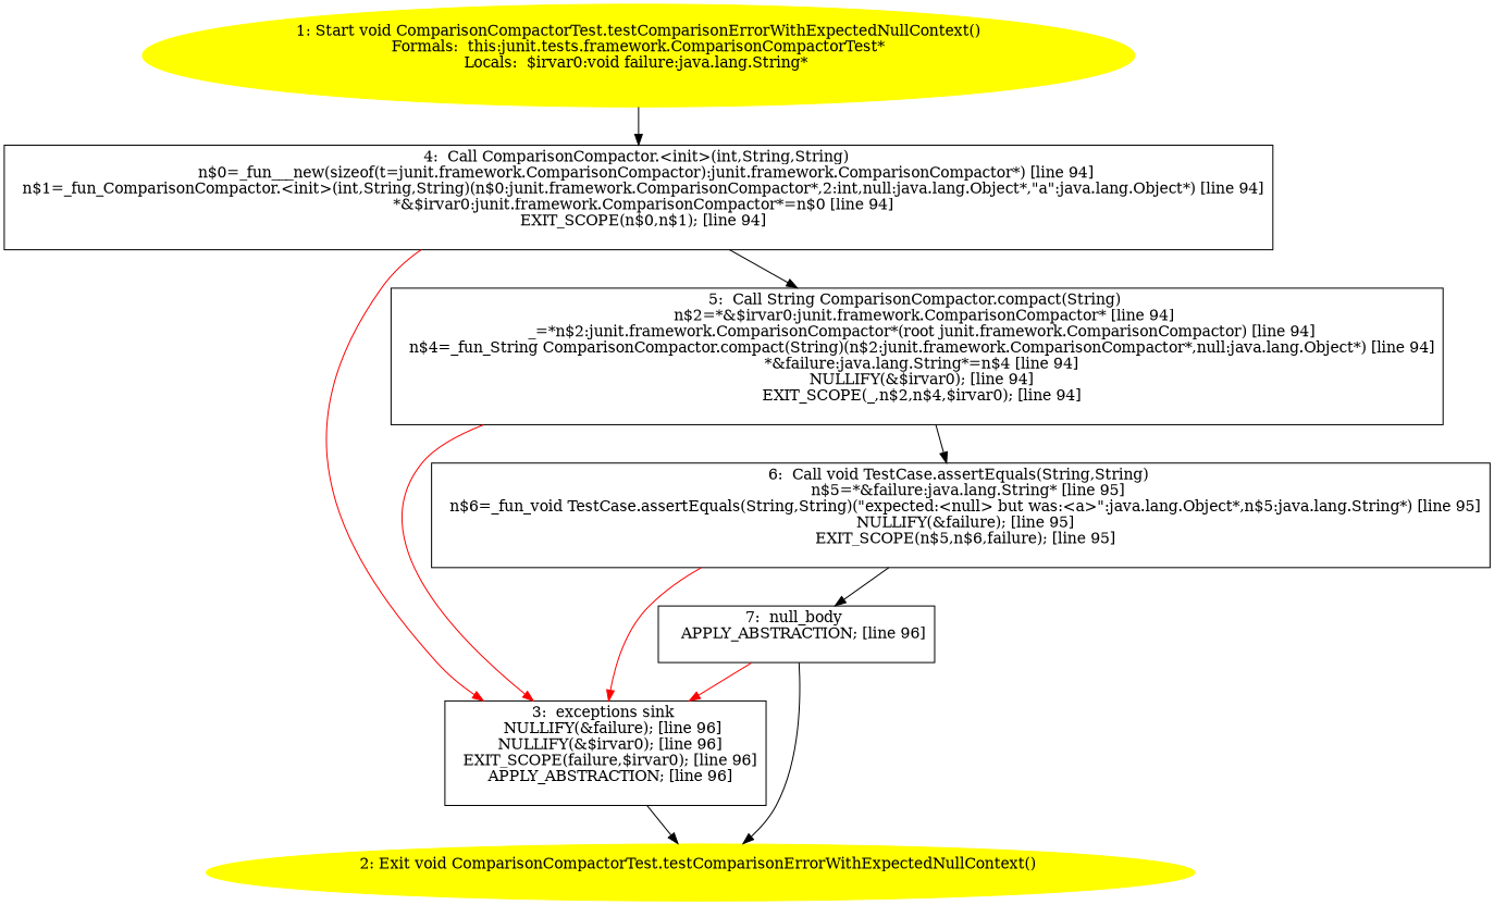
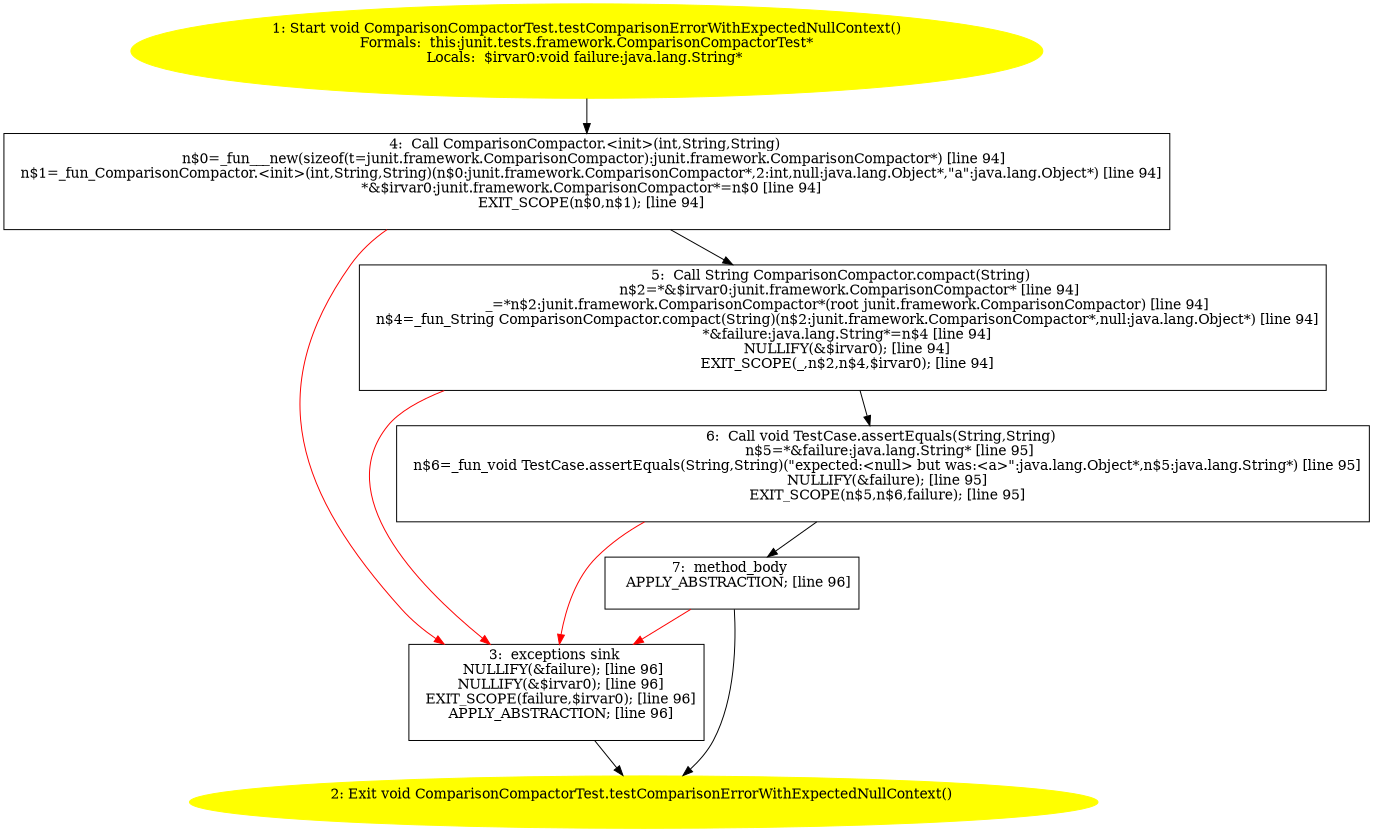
  digraph {
    node [shape=box]
    n1 [color=yellow label="1: Start void ComparisonCompactorTest.testComparisonErrorWithExpectedNullContext()\nFormals:  this:junit.tests.framework.ComparisonCompactorTest*\nLocals:  $irvar0:void failure:java.lang.String* \n  " style=filled shape=""]
    n2 [label="4:  Call ComparisonCompactor.<init>(int,String,String) \n   n$0=_fun___new(sizeof(t=junit.framework.ComparisonCompactor):junit.framework.ComparisonCompactor*) [line 94]\n  n$1=_fun_ComparisonCompactor.<init>(int,String,String)(n$0:junit.framework.ComparisonCompactor*,2:int,null:java.lang.Object*,\"a\":java.lang.Object*) [line 94]\n  *&$irvar0:junit.framework.ComparisonCompactor*=n$0 [line 94]\n  EXIT_SCOPE(n$0,n$1); [line 94]\n "]
    n3 [label="3:  exceptions sink \n   NULLIFY(&failure); [line 96]\n  NULLIFY(&$irvar0); [line 96]\n  EXIT_SCOPE(failure,$irvar0); [line 96]\n  APPLY_ABSTRACTION; [line 96]\n "]
    n4 [label="5:  Call String ComparisonCompactor.compact(String) \n   n$2=*&$irvar0:junit.framework.ComparisonCompactor* [line 94]\n  _=*n$2:junit.framework.ComparisonCompactor*(root junit.framework.ComparisonCompactor) [line 94]\n  n$4=_fun_String ComparisonCompactor.compact(String)(n$2:junit.framework.ComparisonCompactor*,null:java.lang.Object*) [line 94]\n  *&failure:java.lang.String*=n$4 [line 94]\n  NULLIFY(&$irvar0); [line 94]\n  EXIT_SCOPE(_,n$2,n$4,$irvar0); [line 94]\n "]
    n5 [color=yellow label="2: Exit void ComparisonCompactorTest.testComparisonErrorWithExpectedNullContext() \n  " style=filled shape=""]
    n6 [label="6:  Call void TestCase.assertEquals(String,String) \n   n$5=*&failure:java.lang.String* [line 95]\n  n$6=_fun_void TestCase.assertEquals(String,String)(\"expected:<null> but was:<a>\":java.lang.Object*,n$5:java.lang.String*) [line 95]\n  NULLIFY(&failure); [line 95]\n  EXIT_SCOPE(n$5,n$6,failure); [line 95]\n "]
-   n7 [label="7:  null_body \n   APPLY_ABSTRACTION; [line 96]\n "]
+   n7 [label="7:  method_body \n   APPLY_ABSTRACTION; [line 96]\n "]
    n1 -> n2
    n2 -> n3 [color=red]
    n2 -> n4
    n3 -> n5
    n4 -> n3 [color=red]
    n4 -> n6
    n6 -> n3 [color=red]
    n6 -> n7
    n7 -> n3 [color=red]
    n7 -> n5
  }
